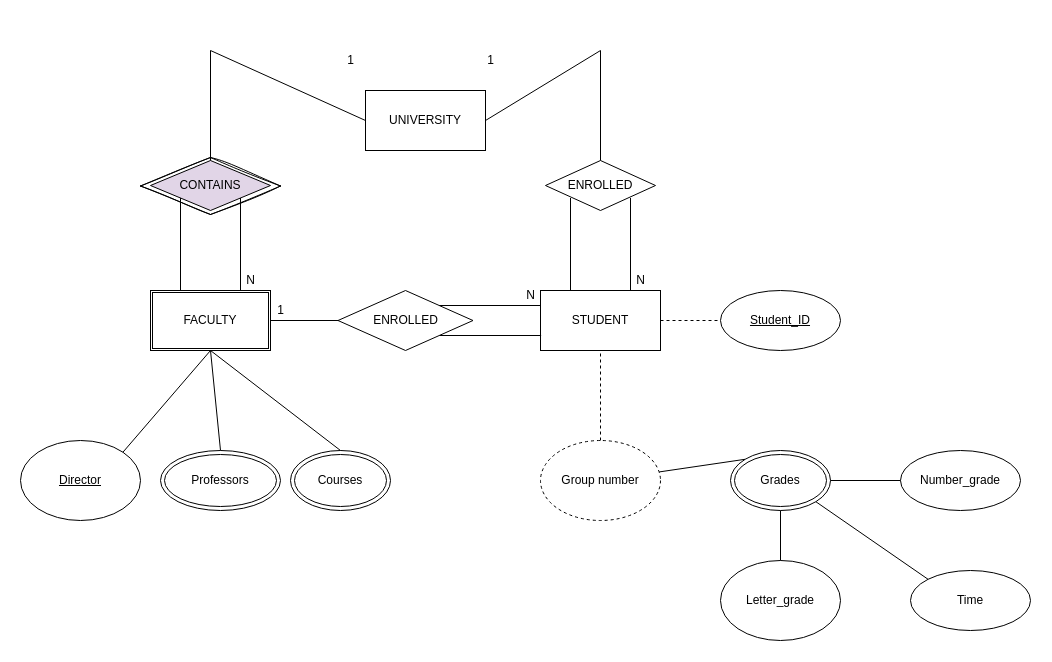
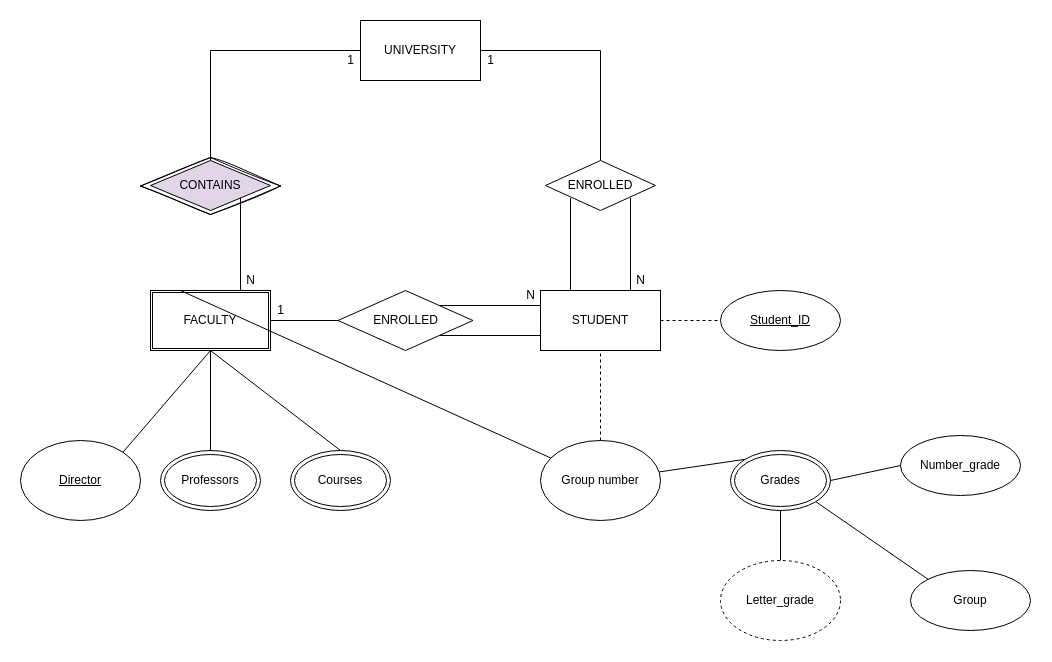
  <mxCell id="0" />
  <mxCell id="1" parent="0" />
  <mxCell id="2" value="" style="rhombus;whiteSpace=wrap;html=1;sketch=1;" vertex="1" parent="1"><mxGeometry x="140" y="157" width="140" height="57" as="geometry" /></mxCell>
  <mxCell id="3" value="STUDENT" style="rounded=0;whiteSpace=wrap;html=1;" vertex="1" parent="1"><mxGeometry x="540" y="290" width="120" height="60" as="geometry" /></mxCell>
  <mxCell id="4" value="&lt;u&gt;Director&lt;/u&gt;" style="ellipse;whiteSpace=wrap;html=1;" vertex="1" parent="1"><mxGeometry x="20" y="440" width="120" height="80" as="geometry" /></mxCell>
- <mxCell id="5" value="Professors" style="ellipse;shape=doubleEllipse;whiteSpace=wrap;html=1;" vertex="1" parent="1"><mxGeometry x="160" y="450" width="120" height="60" as="geometry" /></mxCell>
+ <mxCell id="5" value="Professors" style="ellipse;shape=doubleEllipse;whiteSpace=wrap;html=1;" vertex="1" parent="1"><mxGeometry x="160" y="450" width="100" height="60" as="geometry" /></mxCell>
  <mxCell id="6" value="Courses" style="ellipse;shape=doubleEllipse;whiteSpace=wrap;html=1;" vertex="1" parent="1"><mxGeometry x="290" y="450" width="100" height="60" as="geometry" /></mxCell>
  <mxCell id="7" value="" style="endArrow=none;html=1;rounded=0;entryX=0.5;entryY=1;entryDx=0;entryDy=0;exitX=1;exitY=0;exitDx=0;exitDy=0;" edge="1" parent="1" source="4"><mxGeometry width="50" height="50" relative="1" as="geometry"><mxPoint x="240" y="484" as="sourcePoint" /><mxPoint x="210" y="350" as="targetPoint" /></mxGeometry></mxCell>
  <mxCell id="8" value="" style="endArrow=none;html=1;rounded=0;exitX=0.5;exitY=0;exitDx=0;exitDy=0;entryX=0.5;entryY=1;entryDx=0;entryDy=0;" edge="1" parent="1" source="5"><mxGeometry width="50" height="50" relative="1" as="geometry"><mxPoint x="240" y="484" as="sourcePoint" /><mxPoint x="210" y="350" as="targetPoint" /></mxGeometry></mxCell>
  <mxCell id="9" value="" style="endArrow=none;html=1;rounded=0;exitX=0.5;exitY=0;exitDx=0;exitDy=0;entryX=0.5;entryY=1;entryDx=0;entryDy=0;" edge="1" parent="1" source="6"><mxGeometry width="50" height="50" relative="1" as="geometry"><mxPoint x="335" y="624" as="sourcePoint" /><mxPoint x="210" y="350" as="targetPoint" /></mxGeometry></mxCell>
- <mxCell id="10" value="Group number" style="ellipse;whiteSpace=wrap;html=1;dashed=1;" vertex="1" parent="1"><mxGeometry x="540" y="440" width="120" height="80" as="geometry" /></mxCell>
+ <mxCell id="10" value="Group number" style="ellipse;whiteSpace=wrap;html=1;" vertex="1" parent="1"><mxGeometry x="540" y="440" width="120" height="80" as="geometry" /></mxCell>
  <mxCell id="11" value="" style="endArrow=none;html=1;rounded=0;entryX=0.5;entryY=1;entryDx=0;entryDy=0;exitX=0.5;exitY=0;exitDx=0;exitDy=0;dashed=1;" edge="1" parent="1" source="10" target="3"><mxGeometry width="50" height="50" relative="1" as="geometry"><mxPoint x="240" y="360" as="sourcePoint" /><mxPoint x="290" y="310" as="targetPoint" /></mxGeometry></mxCell>
  <mxCell id="12" value="ENROLLED" style="rhombus;whiteSpace=wrap;html=1;" vertex="1" parent="1"><mxGeometry x="337.5" y="290" width="135" height="60" as="geometry" /></mxCell>
  <mxCell id="13" value="" style="endArrow=none;html=1;rounded=0;entryX=0;entryY=0.5;entryDx=0;entryDy=0;exitX=1;exitY=0.5;exitDx=0;exitDy=0;" edge="1" parent="1" target="12"><mxGeometry width="50" height="50" relative="1" as="geometry"><mxPoint x="270" y="320" as="sourcePoint" /><mxPoint x="290" y="310" as="targetPoint" /></mxGeometry></mxCell>
  <mxCell id="14" value="&lt;u&gt;Student_ID&lt;/u&gt;" style="ellipse;whiteSpace=wrap;html=1;" vertex="1" parent="1"><mxGeometry x="720" y="290" width="120" height="60" as="geometry" /></mxCell>
  <mxCell id="15" value="" style="endArrow=none;html=1;rounded=0;entryX=0;entryY=0.5;entryDx=0;entryDy=0;exitX=1;exitY=0.5;exitDx=0;exitDy=0;dashed=1;" edge="1" parent="1" source="3" target="14"><mxGeometry width="50" height="50" relative="1" as="geometry"><mxPoint x="240" y="360" as="sourcePoint" /><mxPoint x="290" y="310" as="targetPoint" /></mxGeometry></mxCell>
- <mxCell id="16" value="UNIVERSITY" style="rounded=0;whiteSpace=wrap;html=1;" vertex="1" parent="1"><mxGeometry x="365" y="90" width="120" height="60" as="geometry" /></mxCell>
+ <mxCell id="16" value="UNIVERSITY" style="rounded=0;whiteSpace=wrap;html=1;" vertex="1" parent="1"><mxGeometry x="360" y="20" width="120" height="60" as="geometry" /></mxCell>
  <mxCell id="17" value="CONTAINS" style="rhombus;whiteSpace=wrap;html=1;fillColor=#e1d5e7;" vertex="1" parent="1"><mxGeometry x="150" y="160" width="120" height="50" as="geometry" /></mxCell>
  <mxCell id="18" value="FACULTY" style="shape=ext;double=1;rounded=0;whiteSpace=wrap;html=1;" vertex="1" parent="1"><mxGeometry x="150" y="290" width="120" height="60" as="geometry" /></mxCell>
  <mxCell id="19" value="ENROLLED" style="rhombus;whiteSpace=wrap;html=1;" vertex="1" parent="1"><mxGeometry x="545" y="160" width="110" height="50" as="geometry" /></mxCell>
  <mxCell id="20" value="Grades" style="ellipse;shape=doubleEllipse;whiteSpace=wrap;html=1;" vertex="1" parent="1"><mxGeometry x="730" y="450" width="100" height="60" as="geometry" /></mxCell>
- <mxCell id="21" value="Letter_grade" style="ellipse;whiteSpace=wrap;html=1;dashed=0;" vertex="1" parent="1"><mxGeometry x="720" y="560" width="120" height="80" as="geometry" /></mxCell>
- <mxCell id="22" value="Number_grade" style="ellipse;whiteSpace=wrap;html=1;" vertex="1" parent="1"><mxGeometry x="900" y="450" width="120" height="60" as="geometry" /></mxCell>
- <mxCell id="23" value="Time" style="ellipse;whiteSpace=wrap;html=1;" vertex="1" parent="1"><mxGeometry x="910" y="570" width="120" height="60" as="geometry" /></mxCell>
+ <mxCell id="21" value="Letter_grade" style="ellipse;whiteSpace=wrap;html=1;dashed=1;" vertex="1" parent="1"><mxGeometry x="720" y="560" width="120" height="80" as="geometry" /></mxCell>
+ <mxCell id="22" value="Number_grade" style="ellipse;whiteSpace=wrap;html=1;" vertex="1" parent="1"><mxGeometry x="900" y="435" width="120" height="60" as="geometry" /></mxCell>
+ <mxCell id="23" value="Group" style="ellipse;whiteSpace=wrap;html=1;" vertex="1" parent="1"><mxGeometry x="910" y="570" width="120" height="60" as="geometry" /></mxCell>
  <mxCell id="24" value="" style="endArrow=none;html=1;rounded=0;entryX=0;entryY=0.5;entryDx=0;entryDy=0;exitX=1;exitY=0.5;exitDx=0;exitDy=0;" edge="1" parent="1" source="20" target="22"><mxGeometry width="50" height="50" relative="1" as="geometry"><mxPoint x="440" y="390" as="sourcePoint" /><mxPoint x="490" y="340" as="targetPoint" /></mxGeometry></mxCell>
  <mxCell id="25" value="" style="endArrow=none;html=1;rounded=0;entryX=0;entryY=0;entryDx=0;entryDy=0;exitX=1;exitY=1;exitDx=0;exitDy=0;" edge="1" parent="1" source="20" target="23"><mxGeometry width="50" height="50" relative="1" as="geometry"><mxPoint x="840" y="490" as="sourcePoint" /><mxPoint x="910" y="490" as="targetPoint" /></mxGeometry></mxCell>
  <mxCell id="26" value="" style="endArrow=none;html=1;rounded=0;entryX=0.5;entryY=0;entryDx=0;entryDy=0;exitX=0.5;exitY=1;exitDx=0;exitDy=0;" edge="1" parent="1" source="20" target="21"><mxGeometry width="50" height="50" relative="1" as="geometry"><mxPoint x="850" y="500" as="sourcePoint" /><mxPoint x="920" y="500" as="targetPoint" /></mxGeometry></mxCell>
  <mxCell id="27" value="" style="endArrow=none;html=1;rounded=0;exitX=0;exitY=0;exitDx=0;exitDy=0;" edge="1" parent="1" source="20" target="10"><mxGeometry width="50" height="50" relative="1" as="geometry"><mxPoint x="860" y="510" as="sourcePoint" /><mxPoint x="930" y="510" as="targetPoint" /></mxGeometry></mxCell>
- <mxCell id="28" value="" style="endArrow=none;html=1;rounded=0;entryX=0;entryY=1;entryDx=0;entryDy=0;exitX=0.25;exitY=0;exitDx=0;exitDy=0;" edge="1" parent="1" source="18" target="17"><mxGeometry width="50" height="50" relative="1" as="geometry"><mxPoint x="440" y="390" as="sourcePoint" /><mxPoint x="490" y="340" as="targetPoint" /></mxGeometry></mxCell>
+ <mxCell id="28" value="" style="endArrow=none;html=1;rounded=0;exitX=0.25;exitY=0;exitDx=0;exitDy=0;" edge="1" parent="1" source="18" target="10"><mxGeometry width="50" height="50" relative="1" as="geometry"><mxPoint x="440" y="390" as="sourcePoint" /><mxPoint x="490" y="340" as="targetPoint" /></mxGeometry></mxCell>
  <mxCell id="29" value="" style="endArrow=none;html=1;rounded=0;entryX=0;entryY=1;entryDx=0;entryDy=0;exitX=0.25;exitY=0;exitDx=0;exitDy=0;" edge="1" parent="1"><mxGeometry width="50" height="50" relative="1" as="geometry"><mxPoint x="240" y="290" as="sourcePoint" /><mxPoint x="240" y="197.5" as="targetPoint" /></mxGeometry></mxCell>
  <mxCell id="30" value="N" style="text;html=1;align=center;verticalAlign=middle;resizable=0;points=[];autosize=1;strokeColor=none;fillColor=none;rotation=0;" vertex="1" parent="1"><mxGeometry x="240" y="270" width="20" height="20" as="geometry" /></mxCell>
  <mxCell id="31" value="" style="endArrow=none;html=1;rounded=0;exitX=0.5;exitY=0;exitDx=0;exitDy=0;entryX=0;entryY=0.5;entryDx=0;entryDy=0;" edge="1" parent="1" source="17" target="16"><mxGeometry width="50" height="50" relative="1" as="geometry"><mxPoint x="220" y="140" as="sourcePoint" /><mxPoint x="270" y="90" as="targetPoint" /><Array as="points"><mxPoint x="210" y="50" /></Array></mxGeometry></mxCell>
  <mxCell id="32" value="1" style="text;html=1;align=center;verticalAlign=middle;resizable=0;points=[];autosize=1;strokeColor=none;fillColor=none;" vertex="1" parent="1"><mxGeometry x="340" y="50" width="20" height="20" as="geometry" /></mxCell>
  <mxCell id="33" value="" style="endArrow=none;html=1;rounded=0;exitX=1;exitY=0.5;exitDx=0;exitDy=0;entryX=0.5;entryY=0;entryDx=0;entryDy=0;" edge="1" parent="1" source="16" target="19"><mxGeometry width="50" height="50" relative="1" as="geometry"><mxPoint x="580" y="90" as="sourcePoint" /><mxPoint x="630" y="40" as="targetPoint" /><Array as="points"><mxPoint x="600" y="50" /></Array></mxGeometry></mxCell>
  <mxCell id="34" value="1" style="text;html=1;align=center;verticalAlign=middle;resizable=0;points=[];autosize=1;strokeColor=none;fillColor=none;" vertex="1" parent="1"><mxGeometry x="480" y="50" width="20" height="20" as="geometry" /></mxCell>
  <mxCell id="35" value="" style="endArrow=none;html=1;rounded=0;entryX=0;entryY=1;entryDx=0;entryDy=0;exitX=0.25;exitY=0;exitDx=0;exitDy=0;" edge="1" parent="1"><mxGeometry width="50" height="50" relative="1" as="geometry"><mxPoint x="570" y="290" as="sourcePoint" /><mxPoint x="570" y="197.5" as="targetPoint" /></mxGeometry></mxCell>
  <mxCell id="36" value="" style="endArrow=none;html=1;rounded=0;entryX=0;entryY=1;entryDx=0;entryDy=0;exitX=0.25;exitY=0;exitDx=0;exitDy=0;" edge="1" parent="1"><mxGeometry width="50" height="50" relative="1" as="geometry"><mxPoint x="630" y="290" as="sourcePoint" /><mxPoint x="630" y="197.5" as="targetPoint" /></mxGeometry></mxCell>
  <mxCell id="37" value="N" style="text;html=1;align=center;verticalAlign=middle;resizable=0;points=[];autosize=1;strokeColor=none;fillColor=none;rotation=0;" vertex="1" parent="1"><mxGeometry x="630" y="270" width="20" height="20" as="geometry" /></mxCell>
  <mxCell id="38" value="" style="endArrow=none;html=1;rounded=0;entryX=0;entryY=0.25;entryDx=0;entryDy=0;exitX=1;exitY=0;exitDx=0;exitDy=0;" edge="1" parent="1" source="12" target="3"><mxGeometry width="50" height="50" relative="1" as="geometry"><mxPoint x="472.5" y="300" as="sourcePoint" /><mxPoint x="540" y="300" as="targetPoint" /></mxGeometry></mxCell>
  <mxCell id="39" value="" style="endArrow=none;html=1;rounded=0;entryX=0;entryY=0.25;entryDx=0;entryDy=0;exitX=1;exitY=0;exitDx=0;exitDy=0;" edge="1" parent="1"><mxGeometry width="50" height="50" relative="1" as="geometry"><mxPoint x="439.38" y="335" as="sourcePoint" /><mxPoint x="540.63" y="335" as="targetPoint" /></mxGeometry></mxCell>
  <mxCell id="40" value="N" style="text;html=1;align=center;verticalAlign=middle;resizable=0;points=[];autosize=1;strokeColor=none;fillColor=none;" vertex="1" parent="1"><mxGeometry x="520" y="285" width="20" height="20" as="geometry" /></mxCell>
  <mxCell id="41" value="1" style="text;html=1;align=center;verticalAlign=middle;resizable=0;points=[];autosize=1;strokeColor=none;fillColor=none;" vertex="1" parent="1"><mxGeometry x="270" y="300" width="20" height="20" as="geometry" /></mxCell>
